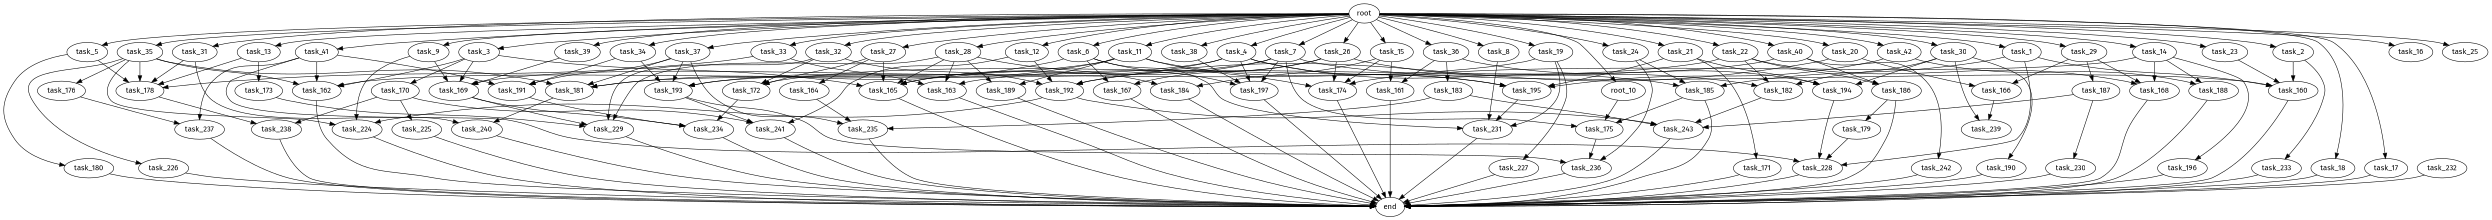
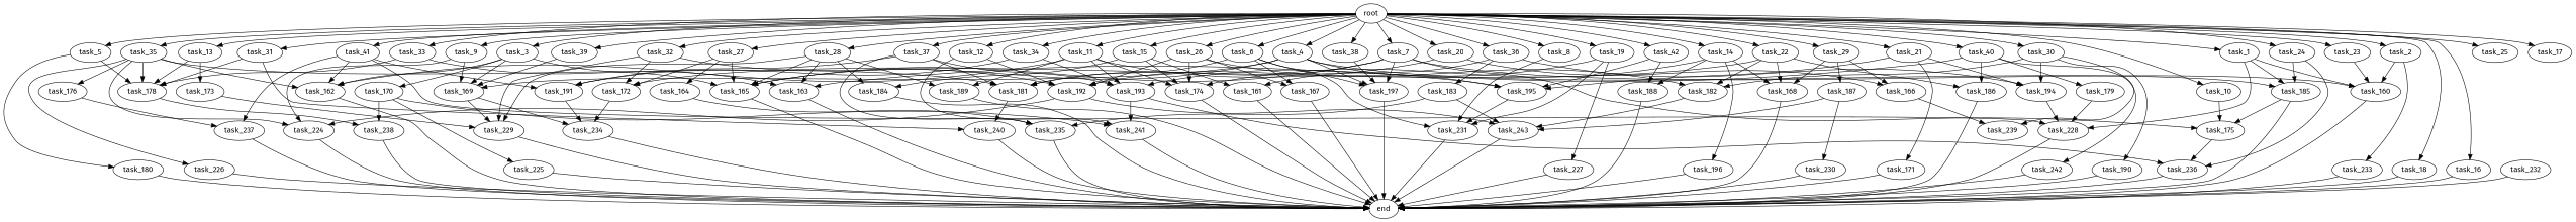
  digraph {
    fontname="Fira Sans"
    node [fontname="Fira Sans"]
    edge [fontname="Fira Sans"]
    task_189
    end
    task_171
    task_32
    task_229
    task_192
    task_172
    task_224
    task_243
    task_234
    task_191
    task_181
    task_240
    task_27
    task_164
    task_165
    task_235
    task_4
    task_185
    task_169
    task_197
    task_195
    task_175
    task_231
    task_2
    task_233
    task_160
    task_13
    task_173
    task_178
    task_238
    task_186
    task_41
    task_228
    task_162
    task_237
    task_6
    task_167
    task_9
    task_20
    task_166
    task_239
    task_236
    task_241
    task_188
    task_183
    task_31
    task_230
    task_40
    task_242
    task_179
    task_163
    task_170
    task_225
    task_15
    task_184
    task_174
    task_161
-   task_10 [label=root_10]
+   task_10
    task_29
    task_187
    task_168
    task_190
    task_26
    task_182
    task_227
    task_7
    task_14
    task_196
    task_180
    task_18
    task_12
    task_36
    task_194
    task_33
    task_24
    task_21
    task_37
    task_193
    task_23
    task_176
    root
    task_16
    task_25
    task_5
    task_11
    task_3
    task_19
    task_39
    task_22
    task_28
    task_34
    task_17
    task_1
    task_42
    task_35
    task_30
    task_38
    task_8
    task_226
    task_232
    task_189 -> end
    task_171 -> end
    task_32 -> task_229
    task_32 -> task_192
    task_32 -> task_172
    task_229 -> end
    task_192 -> task_224
    task_192 -> task_243
    task_172 -> task_234
    task_224 -> end
    task_243 -> end
    task_234 -> end
    task_191 -> task_234
    task_181 -> task_240
    task_240 -> end
    task_27 -> task_172
    task_27 -> task_164
    task_27 -> task_165
    task_164 -> task_235
    task_165 -> end
    task_235 -> end
    task_4 -> task_165
    task_4 -> task_185
    task_4 -> task_169
    task_4 -> task_197
    task_4 -> task_195
    task_185 -> end
    task_185 -> task_175
    task_169 -> task_229
    task_169 -> task_234
    task_197 -> end
    task_195 -> task_231
    task_175 -> task_236
    task_231 -> end
    task_2 -> task_233
    task_2 -> task_160
    task_233 -> end
    task_160 -> end
    task_13 -> task_173
    task_13 -> task_178
    task_173 -> task_229
    task_178 -> task_238
    task_238 -> end
    task_186 -> end
    task_41 -> task_191
    task_41 -> task_228
    task_41 -> task_162
    task_41 -> task_237
    task_228 -> end
    task_162 -> end
    task_237 -> end
    task_6 -> task_181
    task_6 -> task_197
    task_6 -> task_231
    task_6 -> task_167
    task_167 -> end
    task_9 -> task_224
    task_9 -> task_169
    task_20 -> task_192
    task_20 -> task_166
    task_166 -> task_239
    task_236 -> end
    task_241 -> end
    task_188 -> end
    task_183 -> task_243
    task_183 -> task_235
    task_31 -> task_240
    task_31 -> task_178
    task_230 -> end
    task_40 -> task_186
    task_40 -> task_242
-   task_186 -> task_179
+   task_40 -> task_179
    task_40 -> task_163
    task_242 -> end
    task_179 -> task_228
    task_163 -> end
    task_170 -> task_238
    task_170 -> task_241
    task_170 -> task_225
    task_225 -> end
    task_15 -> task_184
    task_15 -> task_174
    task_15 -> task_161
    task_184 -> end
    task_174 -> end
    task_161 -> end
    task_10 -> task_175
    task_29 -> task_166
    task_29 -> task_187
    task_29 -> task_168
    task_187 -> task_243
    task_187 -> task_230
    task_168 -> end
    task_190 -> end
    task_26 -> task_192
    task_26 -> task_167
    task_26 -> task_174
    task_26 -> task_182
    task_182 -> task_243
    task_227 -> end
    task_7 -> task_181
    task_7 -> task_165
    task_7 -> task_197
    task_7 -> task_175
    task_7 -> task_160
    task_14 -> task_188
    task_14 -> task_174
    task_14 -> task_168
    task_14 -> task_196
    task_196 -> end
    task_180 -> end
    task_18 -> end
    task_12 -> task_192
    task_12 -> task_241
    task_36 -> task_183
    task_36 -> task_161
    task_36 -> task_194
    task_194 -> task_228
    task_33 -> task_178
    task_33 -> task_163
    task_24 -> task_185
    task_24 -> task_236
    task_21 -> task_171
    task_21 -> task_195
    task_21 -> task_194
    task_37 -> task_191
    task_37 -> task_181
    task_37 -> task_235
    task_37 -> task_193
    task_193 -> task_236
    task_193 -> task_241
    task_23 -> task_160
    task_176 -> task_237
    root -> task_32
    root -> task_27
    root -> task_4
    root -> task_2
    root -> task_13
    root -> task_41
    root -> task_6
    root -> task_9
    root -> task_20
    root -> task_31
    root -> task_40
    root -> task_15
    root -> task_10
    root -> task_29
    root -> task_26
    root -> task_7
    root -> task_14
    root -> task_18
    root -> task_12
    root -> task_36
    root -> task_33
    root -> task_24
    root -> task_21
    root -> task_37
    root -> task_23
    root -> task_16
    root -> task_25
    root -> task_5
    root -> task_11
    root -> task_3
    root -> task_19
    root -> task_39
    root -> task_22
    root -> task_28
    root -> task_34
    root -> task_17
    root -> task_1
    root -> task_42
    root -> task_35
    root -> task_30
    root -> task_38
    root -> task_8
    task_5 -> task_178
    task_5 -> task_180
    task_11 -> task_189
    task_11 -> task_195
    task_11 -> task_162
    task_11 -> task_174
    task_11 -> task_193
    task_3 -> task_165
    task_3 -> task_169
    task_3 -> task_162
    task_3 -> task_170
    task_19 -> task_231
    task_19 -> task_227
    task_19 -> task_193
    task_39 -> task_169
    task_22 -> task_172
    task_22 -> task_186
    task_22 -> task_168
    task_22 -> task_182
    task_28 -> task_189
    task_28 -> task_229
    task_28 -> task_165
    task_28 -> task_163
    task_28 -> task_184
    task_34 -> task_191
    task_34 -> task_193
-   task_17 -> end
+   task_16 -> end
    task_1 -> task_185
    task_1 -> task_160
    task_1 -> task_228
    task_42 -> task_195
    task_42 -> task_188
    task_35 -> task_224
    task_35 -> task_181
    task_35 -> task_178
    task_35 -> task_162
    task_35 -> task_176
    task_35 -> task_226
    task_30 -> task_239
    task_30 -> task_190
    task_30 -> task_182
    task_30 -> task_194
    task_38 -> task_197
    task_8 -> task_231
    task_226 -> end
    task_232 -> end
  }
